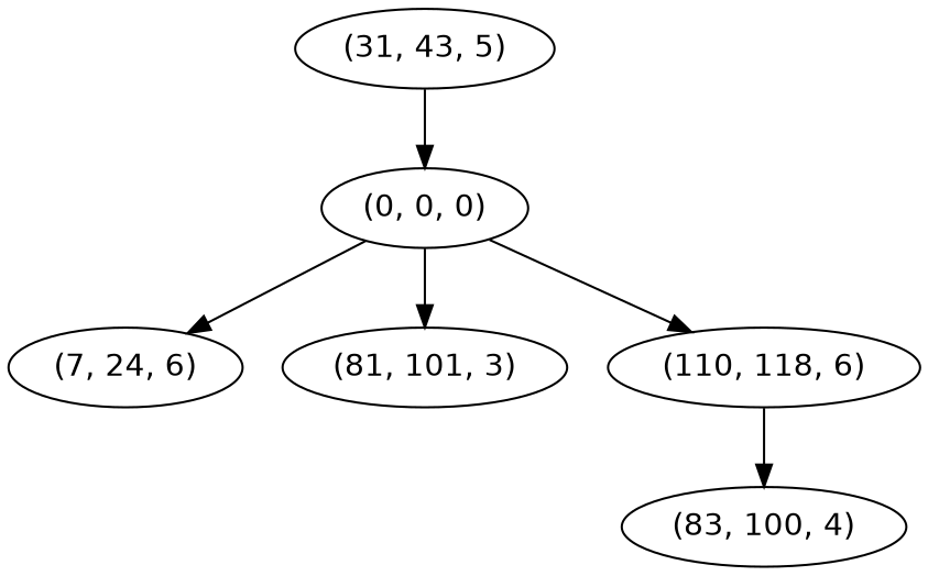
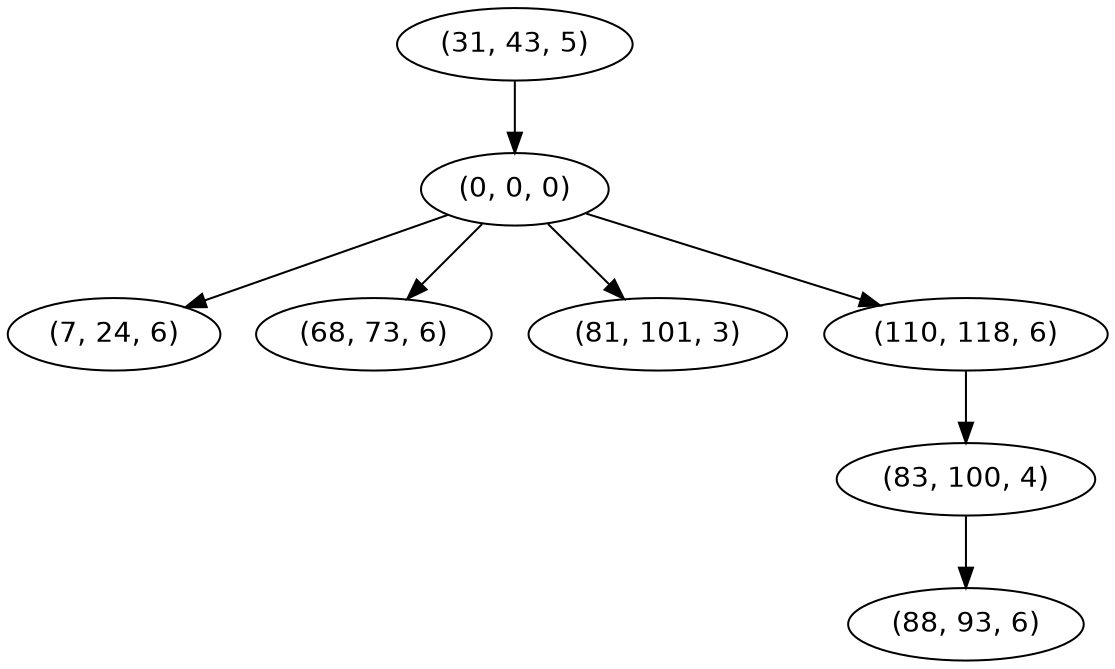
  digraph {
    fontname="DejaVu Sans"
    node [fontname="DejaVu Sans"]
    edge [fontname="DejaVu Sans"]
    n1 [label="(7, 24, 6)"]
    "(0, 0, 0)"
+   "(68, 73, 6)"
    "(81, 101, 3)"
    "(110, 118, 6)"
    "(31, 43, 5)"
    "(83, 100, 4)"
+   "(88, 93, 6)"
    "(0, 0, 0)" -> n1
+   "(0, 0, 0)" -> "(68, 73, 6)"
    "(0, 0, 0)" -> "(81, 101, 3)"
    "(0, 0, 0)" -> "(110, 118, 6)"
    "(110, 118, 6)" -> "(83, 100, 4)"
    "(31, 43, 5)" -> "(0, 0, 0)"
+   "(83, 100, 4)" -> "(88, 93, 6)"
  }
